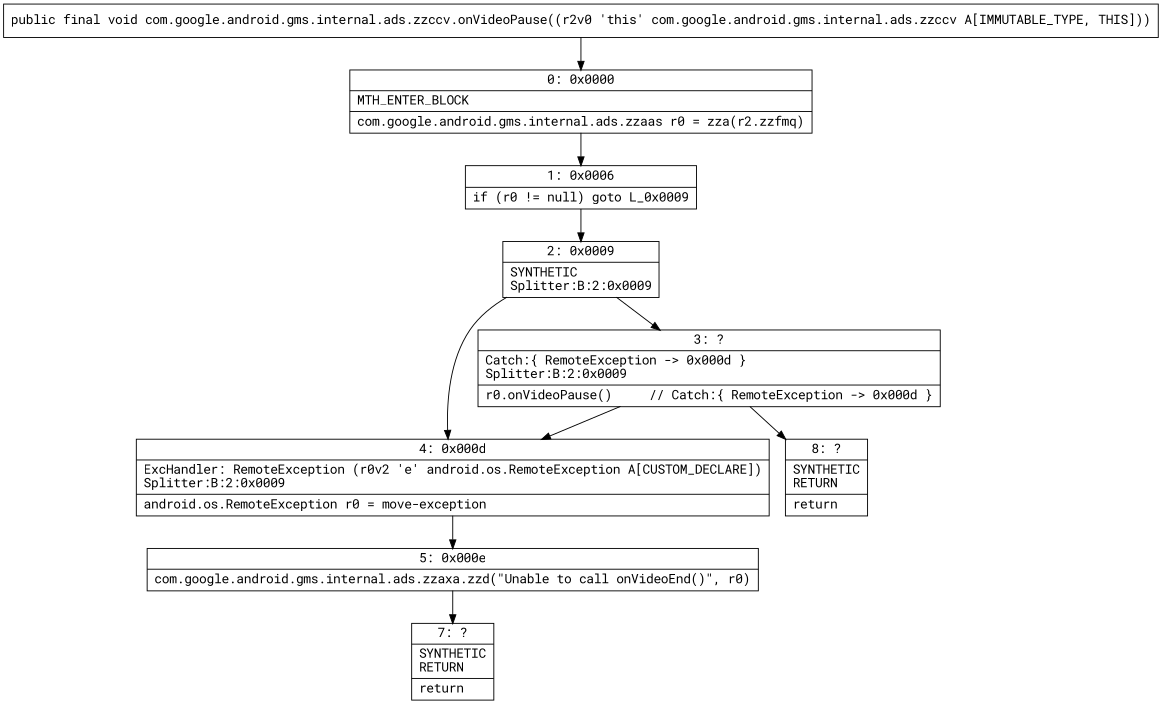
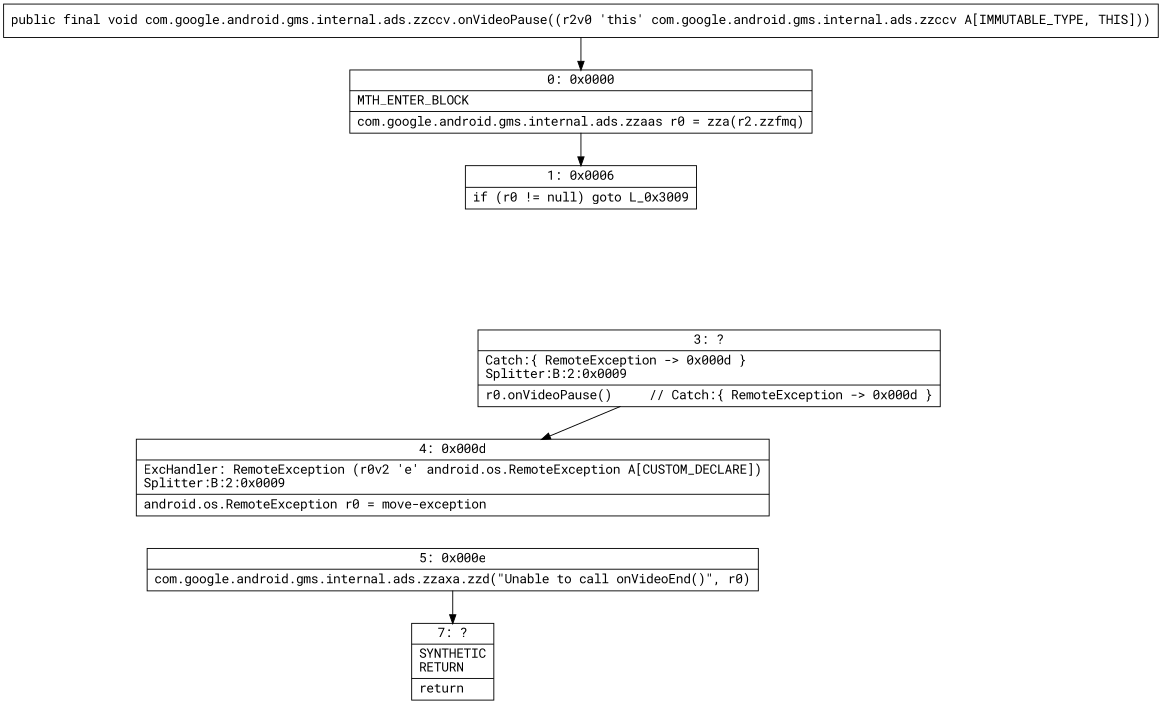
  digraph {
    fontname="Roboto Mono"
    node [fontname="Roboto Mono" shape=record]
    edge [fontname="Roboto Mono"]
    n1 [label="{0\:\ 0x0000|MTH_ENTER_BLOCK\l|com.google.android.gms.internal.ads.zzaas r0 = zza(r2.zzfmq)\l}"]
-   n2 [label="{1\:\ 0x0006|if (r0 != null) goto L_0x0009\l}"]
-   n3 [label="{2\:\ 0x0009|SYNTHETIC\lSplitter:B:2:0x0009\l}"]
+   n2 [label="{1\:\ 0x0006|if (r0 != null) goto L_0x3009\l}"]
    n4 [label="{3\:\ ?|Catch:\{ RemoteException \-\> 0x000d \}\lSplitter:B:2:0x0009\l|r0.onVideoPause()     \/\/ Catch:\{ RemoteException \-\> 0x000d \}\l}"]
    n5 [label="{4\:\ 0x000d|ExcHandler: RemoteException (r0v2 'e' android.os.RemoteException A[CUSTOM_DECLARE])\lSplitter:B:2:0x0009\l|android.os.RemoteException r0 = move\-exception\l}"]
-   n6 [label="{8\:\ ?|SYNTHETIC\lRETURN\l|return\l}"]
    n7 [label="{5\:\ 0x000e|com.google.android.gms.internal.ads.zzaxa.zzd(\"Unable to call onVideoEnd()\", r0)\l}"]
    n8 [label="{7\:\ ?|SYNTHETIC\lRETURN\l|return\l}"]
    n9 [label="{public final void com.google.android.gms.internal.ads.zzccv.onVideoPause((r2v0 'this' com.google.android.gms.internal.ads.zzccv A[IMMUTABLE_TYPE, THIS])) }"]
    n1 -> n2
-   n2 -> n3
-   n3 -> n4
-   n3 -> n5
    n4 -> n5
-   n4 -> n6
-   n5 -> n7
    n7 -> n8
    n9 -> n1
  }
